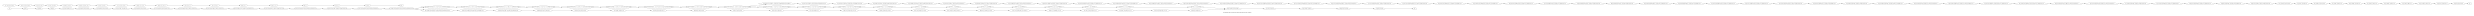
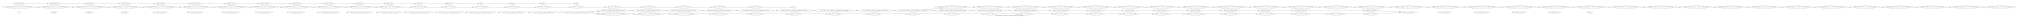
  digraph {
    fontname=Ubuntu
    label="Tree-decomposition of width 9 for register allocator (function _getline)"
    rankdir=LR
    node [fontname=Ubuntu]
    edge [fontname=Ubuntu]
    n1 [label="0 | : "]
    n2 [label="1 | 60 : "]
    n3 [label="2 | 59 60 : "]
    n4 [label="118 | 59 : "]
    n5 [label="3 | 15 59 : 4 5 8 9 12 13 "]
    n6 [label="4 | 15 58 59 : 4 5 8 9 12 13 "]
    n7 [label="5 | 15 57 58 59 : 4 5 8 9 12 13 "]
    n8 [label="117 | 15 57 59 : 4 5 8 9 12 13 "]
    n9 [label="6 | 15 56 57 59 : 4 5 8 9 12 13 "]
    n10 [label="7 | 15 55 56 57 59 : 4 5 8 9 12 13 21 22 "]
    n11 [label="8 | 15 54 55 56 57 59 : 4 5 8 9 12 13 21 22 32 "]
    n12 [label="116 | 15 54 56 57 59 : 4 5 8 9 12 13 21 22 32 "]
    n13 [label="9 | 15 53 54 56 57 59 : 4 5 8 9 12 13 18 19 21 22 32 "]
    n14 [label="115 | 15 53 56 57 59 : 4 5 8 9 12 13 18 19 21 22 32 "]
    n15 [label="10 | 15 52 53 56 57 59 : 4 5 8 9 12 13 18 19 20 21 22 32 "]
    n16 [label="114 | 15 52 56 57 59 : 4 5 8 9 12 13 18 19 20 21 22 "]
    n17 [label="11 | 15 51 52 56 57 59 : 4 5 8 9 12 13 18 19 20 21 22 "]
    n18 [label="12 | 15 50 51 52 56 57 59 : 4 5 8 9 12 13 18 19 20 21 22 30 31 "]
    n19 [label="64 | 15 50 51 52 56 57 59 : 4 5 8 9 12 13 18 19 20 21 22 30 31 "]
    n20 [label="65 | 15 50 51 52 56 57 59 : 4 5 8 9 12 13 18 19 20 21 22 30 31 "]
    n21 [label="97 | 15 50 51 52 56 57 : 4 5 8 9 12 13 18 19 20 21 22 30 31 "]
    n22 [label="134 | 15 51 52 56 57 59 : 4 5 8 9 12 13 18 19 20 21 22 "]
    n23 [label="13 | 15 49 50 51 52 56 57 : 4 5 8 9 12 13 18 19 20 21 22 30 31 "]
    n24 [label="96 | 15 49 51 52 56 57 : 4 5 8 9 12 13 18 19 20 21 22 30 31 "]
    n25 [label="14 | 15 48 49 51 52 56 57 : 4 5 8 9 12 13 18 19 20 21 22 23 24 30 31 "]
    n26 [label="95 | 15 48 51 52 56 57 : 4 5 8 9 12 13 18 19 20 21 22 23 24 30 31 "]
    n27 [label="15 | 15 47 48 51 52 56 57 : 4 5 8 9 12 13 18 19 20 21 22 23 24 28 29 30 31 "]
    n28 [label="94 | 15 47 51 52 56 57 : 4 5 8 9 12 13 18 19 20 21 22 23 24 28 29 "]
    n29 [label="16 | 15 41 47 51 52 56 57 : 4 5 8 9 12 13 18 19 20 21 22 23 24 28 29 "]
    n30 [label="62 | 15 41 47 51 52 56 57 : 4 5 8 9 12 13 18 19 20 21 22 23 24 28 29 "]
    n31 [label="63 | 15 41 47 51 52 56 57 : 4 5 8 9 12 13 18 19 20 21 22 23 24 28 29 "]
    n32 [label="119 | 41 47 51 52 56 57 : 4 5 8 9 18 19 20 21 22 23 24 28 29 "]
    n33 [label="93 | 15 41 51 52 56 57 : 4 5 8 9 12 13 18 19 20 21 22 23 24 "]
    n34 [label="17 | 41 46 47 : 23 24 28 29 "]
    n35 [label="70 | 41 46 : 23 24 28 29 "]
    n36 [label="18 | 41 45 46 : 23 24 26 27 28 29 "]
    n37 [label="69 | 41 45 : 23 24 26 27 "]
    n38 [label="19 | 41 44 45 : 23 24 25 26 27 "]
    n39 [label="68 | 41 44 : 23 24 25 26 27 "]
    n40 [label="20 | 41 43 44 : 23 24 25 26 27 "]
    n41 [label="67 | 41 43 : 23 24 25 "]
    n42 [label="21 | 41 42 43 : 23 24 25 "]
    n43 [label="123 | 42 43 : 23 24 25 "]
    n44 [label="124 | 43 : 23 24 25 "]
    n45 [label="22 | 15 40 41 51 52 56 57 : 4 5 8 9 12 13 18 19 20 21 22 23 24 "]
    n46 [label="92 | 15 40 51 52 56 57 : 4 5 8 9 12 13 18 19 20 21 22 23 24 "]
    n47 [label="23 | 15 39 40 51 52 56 57 : 4 5 8 9 12 13 18 19 20 21 22 23 24 "]
    n48 [label="91 | 15 39 51 52 56 57 : 4 5 8 9 12 13 18 19 20 21 22 "]
    n49 [label="24 | 15 38 39 51 52 56 57 : 4 5 8 9 12 13 18 19 20 21 22 "]
    n50 [label="25 | 15 37 38 39 51 52 56 57 : 4 5 8 9 12 13 18 19 20 21 22 "]
    n51 [label="26 | 15 36 37 38 39 51 52 56 57 : 4 5 8 9 12 13 18 19 20 21 22 "]
    n52 [label="90 | 15 36 38 39 51 52 56 57 : 4 5 8 9 12 13 18 19 20 21 22 "]
    n53 [label="27 | 15 35 36 38 39 51 52 56 57 : 4 5 8 9 12 13 18 19 20 21 22 "]
    n54 [label="89 | 15 35 38 39 51 52 56 57 : 4 5 8 9 12 13 18 19 20 21 22 "]
    n55 [label="28 | 15 34 35 38 39 51 52 56 57 : 4 5 8 9 12 13 18 19 20 21 22 "]
    n56 [label="29 | 15 33 34 35 38 39 51 52 56 57 : 4 5 8 9 12 13 18 19 20 21 22 "]
    n57 [label="88 | 15 33 34 35 38 39 52 56 57 : 4 5 8 9 12 13 18 19 20 21 22 "]
    n58 [label="30 | 15 32 33 34 35 38 39 52 56 57 : 4 5 8 9 12 13 18 19 20 21 22 "]
    n59 [label="125 | 15 32 34 35 38 39 52 56 57 : 4 5 8 9 12 13 18 19 20 21 22 "]
    n60 [label="87 | 15 32 34 35 38 52 56 57 : 4 5 8 9 12 13 18 19 20 21 22 "]
    n61 [label="31 | 15 31 32 34 35 38 52 56 57 : 4 5 8 9 12 13 18 19 20 21 22 "]
    n62 [label="86 | 15 31 34 35 38 52 56 57 : 4 5 8 9 12 13 18 19 20 21 22 "]
    n63 [label="32 | 15 30 31 34 35 38 52 56 57 : 4 5 8 9 12 13 18 19 20 21 22 "]
    n64 [label="126 | 15 30 34 35 38 52 56 57 : 4 5 8 9 12 13 18 19 20 21 22 "]
    n65 [label="85 | 15 30 35 38 52 56 57 : 4 5 8 9 12 13 18 19 20 21 22 "]
    n66 [label="33 | 15 29 30 35 38 52 56 57 : 4 5 8 9 12 13 18 19 20 21 22 "]
    n67 [label="84 | 15 29 35 38 52 56 57 : 4 5 8 9 12 13 18 19 20 21 22 "]
    n68 [label="34 | 15 28 29 35 38 52 56 57 : 4 5 8 9 12 13 18 19 20 21 22 "]
    n69 [label="83 | 15 28 35 38 52 56 57 : 4 5 8 9 12 13 18 19 20 21 22 "]
    n70 [label="35 | 15 27 28 35 38 52 56 57 : 4 5 8 9 12 13 18 19 20 21 22 "]
    n71 [label="82 | 15 27 35 38 52 56 57 : 4 5 8 9 12 13 18 19 20 21 22 "]
    n72 [label="36 | 15 26 27 35 38 52 56 57 : 4 5 8 9 12 13 18 19 20 21 22 "]
    n73 [label="127 | 15 26 35 38 52 56 57 : 4 5 8 9 12 13 18 19 20 21 22 "]
-   n74 [label="81 | 15 26 35 38 52 56 : 4 5 8 9 12 13 18 19 20 21 22 "]
    n75 [label="37 | 15 25 26 35 38 52 56 : 4 5 8 9 12 13 16 17 18 19 20 21 22 "]
    n76 [label="80 | 15 25 35 38 52 56 : 4 5 8 9 12 13 16 17 18 19 20 21 22 "]
    n77 [label="38 | 15 24 25 35 38 52 56 : 4 5 8 9 12 13 16 17 18 19 20 21 22 "]
    n78 [label="79 | 15 24 35 38 52 56 : 4 5 8 9 12 13 16 17 18 19 20 21 22 "]
    n79 [label="39 | 15 23 24 35 38 52 56 : 4 5 8 9 12 13 16 17 18 19 20 21 22 "]
    n80 [label="78 | 15 23 35 38 52 56 : 4 5 8 9 12 13 16 17 18 19 20 21 22 "]
    n81 [label="40 | 15 22 23 35 38 52 56 : 4 5 8 9 12 13 16 17 18 19 20 21 22 "]
    n82 [label="77 | 15 22 35 38 52 56 : 4 5 8 9 12 13 18 19 20 21 22 "]
    n83 [label="41 | 15 21 22 35 38 52 56 : 4 5 8 9 12 13 18 19 20 21 22 "]
    n84 [label="128 | 15 21 35 38 52 56 : 4 5 8 9 12 13 18 19 20 21 22 "]
    n85 [label="129 | 15 21 38 52 56 : 4 5 8 9 12 13 18 19 20 21 22 "]
    n86 [label="42 | 15 20 21 : 4 5 8 9 12 13 "]
    n87 [label="75 | 15 20 : 4 5 8 9 12 13 "]
    n88 [label="43 | 15 19 20 : 4 5 8 9 12 13 "]
    n89 [label="74 | 15 19 : 4 5 8 9 12 13 "]
    n90 [label="44 | 15 18 19 : 4 5 8 9 12 13 "]
    n91 [label="73 | 15 18 : 4 5 8 9 12 13 "]
    n92 [label="45 | 15 17 18 : 4 5 8 9 12 13 "]
    n93 [label="132 | 17 18 : 4 5 8 9 12 13 "]
    n94 [label="133 | 18 : 4 5 8 9 12 13 "]
    n95 [label="46 | 15 16 59 : 4 5 8 9 12 13 "]
    n96 [label="138 | 15 59 : 4 5 8 9 12 13 "]
    n97 [label="112 | 15 : 4 5 8 9 12 13 "]
    n98 [label="47 | 14 15 : 4 5 8 9 12 13 "]
    n99 [label="111 | 14 : 4 5 8 9 12 13 "]
    n100 [label="48 | 13 14 : 4 5 8 9 12 13 14 15 "]
    n101 [label="110 | 13 : 4 5 8 9 12 13 14 15 "]
    n102 [label="49 | 7 13 : 4 5 8 9 12 13 14 15 "]
    n103 [label="50 | 7 12 13 : 4 5 8 9 12 13 14 15 "]
    n104 [label="109 | 7 12 : 4 5 8 9 12 13 14 15 "]
    n105 [label="51 | 7 11 12 : 4 5 8 9 10 11 12 13 14 15 "]
    n106 [label="108 | 7 11 : 4 5 8 9 10 11 12 13 "]
    n107 [label="52 | 7 10 11 : 4 5 8 9 10 11 12 13 "]
    n108 [label="107 | 7 10 : 4 5 8 9 10 11 12 13 "]
    n109 [label="53 | 7 9 10 : 4 5 8 9 10 11 12 13 "]
    n110 [label="106 | 7 9 : 4 5 8 9 10 11 "]
    n111 [label="54 | 7 8 9 : 4 5 8 9 10 11 "]
    n112 [label="139 | 7 9 : 4 5 8 9 10 11 "]
    n113 [label="105 | 7 : 4 5 8 9 "]
    n114 [label="55 | 6 7 : 4 5 6 7 8 9 "]
    n115 [label="104 | 6 : 4 5 6 7 8 9 "]
    n116 [label="56 | 5 6 : 0 1 4 5 6 7 8 9 "]
    n117 [label="103 | 5 : 0 1 4 5 6 7 "]
    n118 [label="57 | 4 5 : 0 1 2 3 4 5 6 7 "]
    n119 [label="102 | 4 : 0 1 2 3 4 5 "]
    n120 [label="58 | 3 4 : 0 1 2 3 4 5 "]
    n121 [label="101 | 3 : 0 1 2 3 "]
    n122 [label="59 | 2 3 : 0 1 2 3 "]
    n123 [label="100 | 2 : 0 1 "]
    n124 [label="60 | 1 2 : 0 1 "]
    n125 [label="99 | 1 : "]
    n126 [label="61 | 0 1 : "]
    n127 [label="140 | 1 : "]
    n128 [label="98 | : "]
    n129 [label="120 | 41 47 52 56 57 : 4 5 8 9 18 19 20 21 22 23 24 28 29 "]
    n130 [label="135 | 15 52 56 57 59 : 4 5 8 9 12 13 18 19 20 21 22 "]
    n131 [label="66 | : "]
    n132 [label="71 | 41 47 : 23 24 28 29 "]
    n133 [label="72 | : "]
    n134 [label="76 | 15 21 : 4 5 8 9 12 13 "]
    n135 [label="113 | 15 59 : 4 5 8 9 12 13 "]
    n136 [label="121 | 41 47 56 57 : 4 5 8 9 23 24 28 29 "]
    n137 [label="122 | 41 47 57 : 23 24 28 29 "]
    n138 [label="130 | 15 21 52 56 : 4 5 8 9 12 13 18 19 20 21 22 "]
    n139 [label="131 | 15 21 56 : 4 5 8 9 12 13 "]
    n140 [label="136 | 15 56 57 59 : 4 5 8 9 12 13 "]
    n141 [label="137 | 15 57 59 : 4 5 8 9 12 13 "]
    n1 -> n2
    n2 -> n3
    n3 -> n4
    n4 -> n5
    n5 -> n6
    n6 -> n7
    n7 -> n8
    n8 -> n9
    n9 -> n10
    n10 -> n11
    n11 -> n12
    n12 -> n13
    n13 -> n14
    n14 -> n15
    n15 -> n16
    n16 -> n17
    n17 -> n18
    n18 -> n19
    n18 -> n20
    n19 -> n21
    n20 -> n22
    n21 -> n23
    n22 -> n130
    n23 -> n24
    n24 -> n25
    n25 -> n26
    n26 -> n27
    n27 -> n28
    n28 -> n29
    n29 -> n30
    n29 -> n31
    n30 -> n32
    n31 -> n33
    n32 -> n129
    n33 -> n45
    n34 -> n35
    n35 -> n36
    n36 -> n37
    n37 -> n38
    n38 -> n39
    n39 -> n40
    n40 -> n41
    n41 -> n42
    n42 -> n43
    n43 -> n44
    n44 -> n131
    n45 -> n46
    n46 -> n47
    n47 -> n48
    n48 -> n49
    n49 -> n50
    n50 -> n51
    n51 -> n52
    n52 -> n53
    n53 -> n54
    n54 -> n55
    n55 -> n56
    n56 -> n57
    n57 -> n58
    n58 -> n59
    n59 -> n60
    n60 -> n61
    n61 -> n62
    n62 -> n63
    n63 -> n64
    n64 -> n65
    n65 -> n66
    n66 -> n67
    n67 -> n68
    n68 -> n69
    n69 -> n70
    n70 -> n71
    n71 -> n72
    n72 -> n73
-   n73 -> n74
-   n74 -> n75
    n75 -> n76
    n76 -> n77
    n77 -> n78
    n78 -> n79
    n79 -> n80
    n80 -> n81
    n81 -> n82
    n82 -> n83
    n83 -> n84
    n84 -> n85
    n85 -> n138
    n86 -> n87
    n87 -> n88
    n88 -> n89
    n89 -> n90
    n90 -> n91
    n91 -> n92
    n92 -> n93
    n93 -> n94
    n94 -> n133
    n95 -> n96
    n96 -> n97
    n97 -> n98
    n98 -> n99
    n99 -> n100
    n100 -> n101
    n101 -> n102
    n102 -> n103
    n103 -> n104
    n104 -> n105
    n105 -> n106
    n106 -> n107
    n107 -> n108
    n108 -> n109
    n109 -> n110
    n110 -> n40
    n111 -> n112
    n112 -> n113
    n113 -> n114
    n114 -> n115
    n115 -> n116
    n116 -> n117
    n117 -> n118
    n118 -> n119
    n119 -> n120
    n120 -> n121
    n121 -> n122
    n122 -> n123
    n123 -> n124
    n124 -> n125
    n125 -> n126
    n126 -> n127
    n127 -> n128
    n129 -> n136
    n130 -> n140
    n132 -> n34
    n134 -> n86
    n135 -> n95
    n136 -> n137
    n137 -> n132
    n138 -> n139
    n139 -> n134
    n140 -> n141
    n141 -> n135
  }
